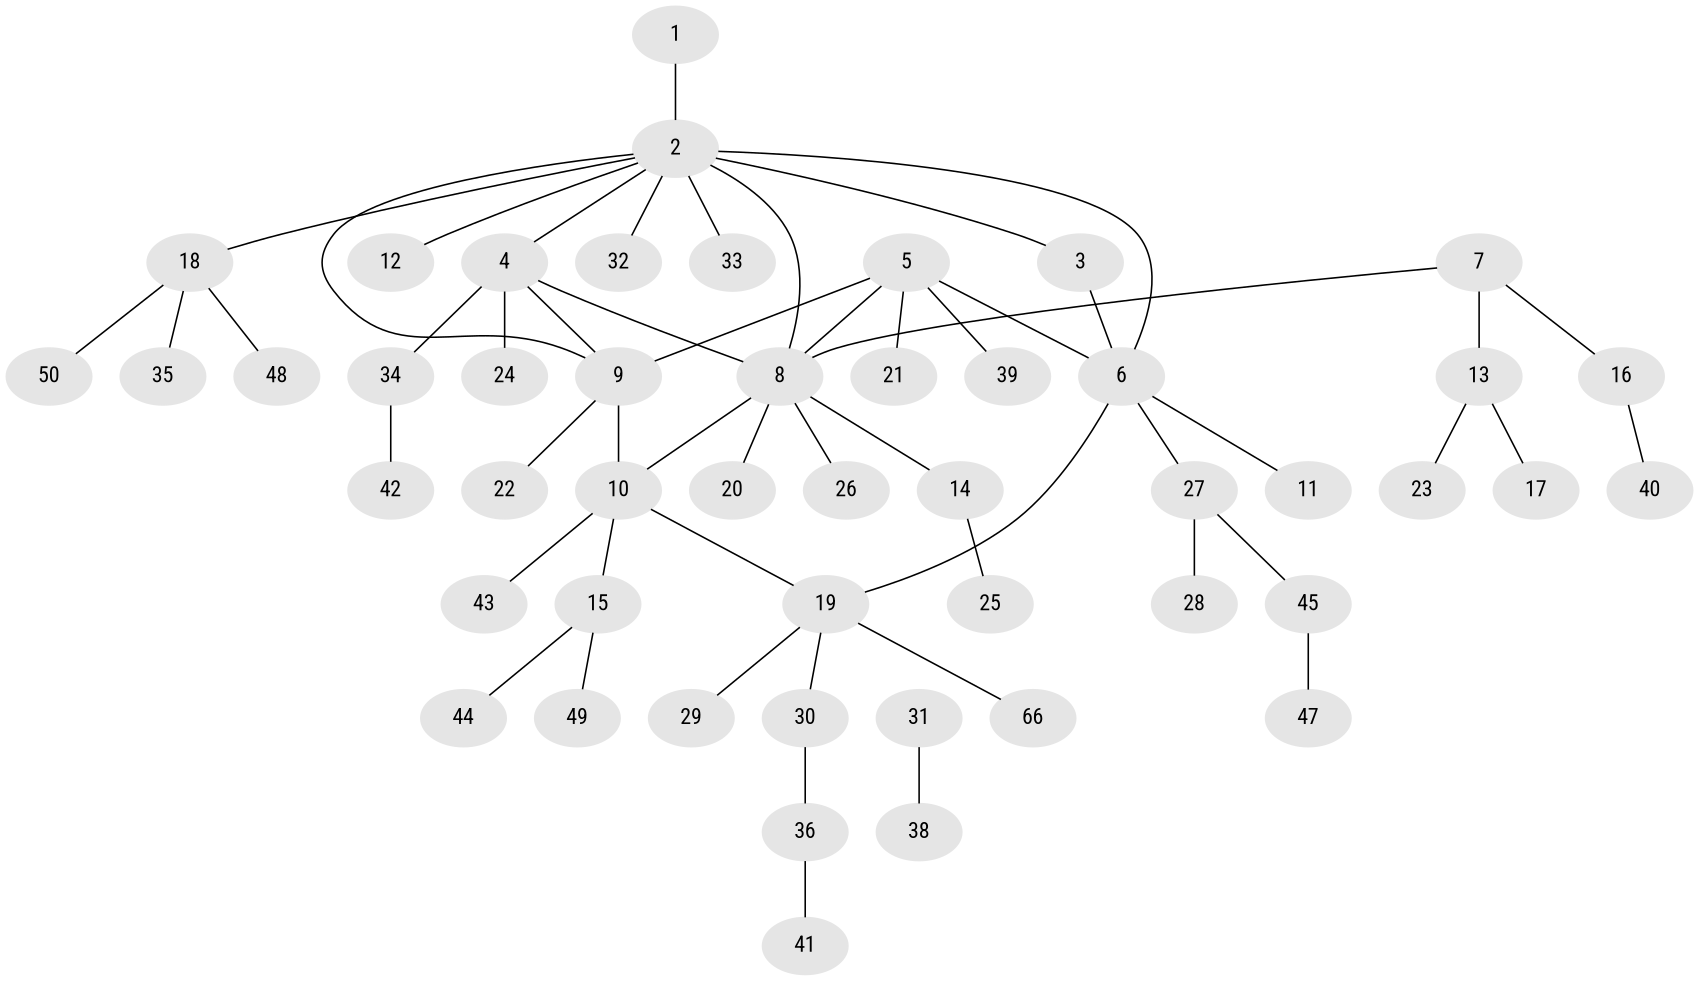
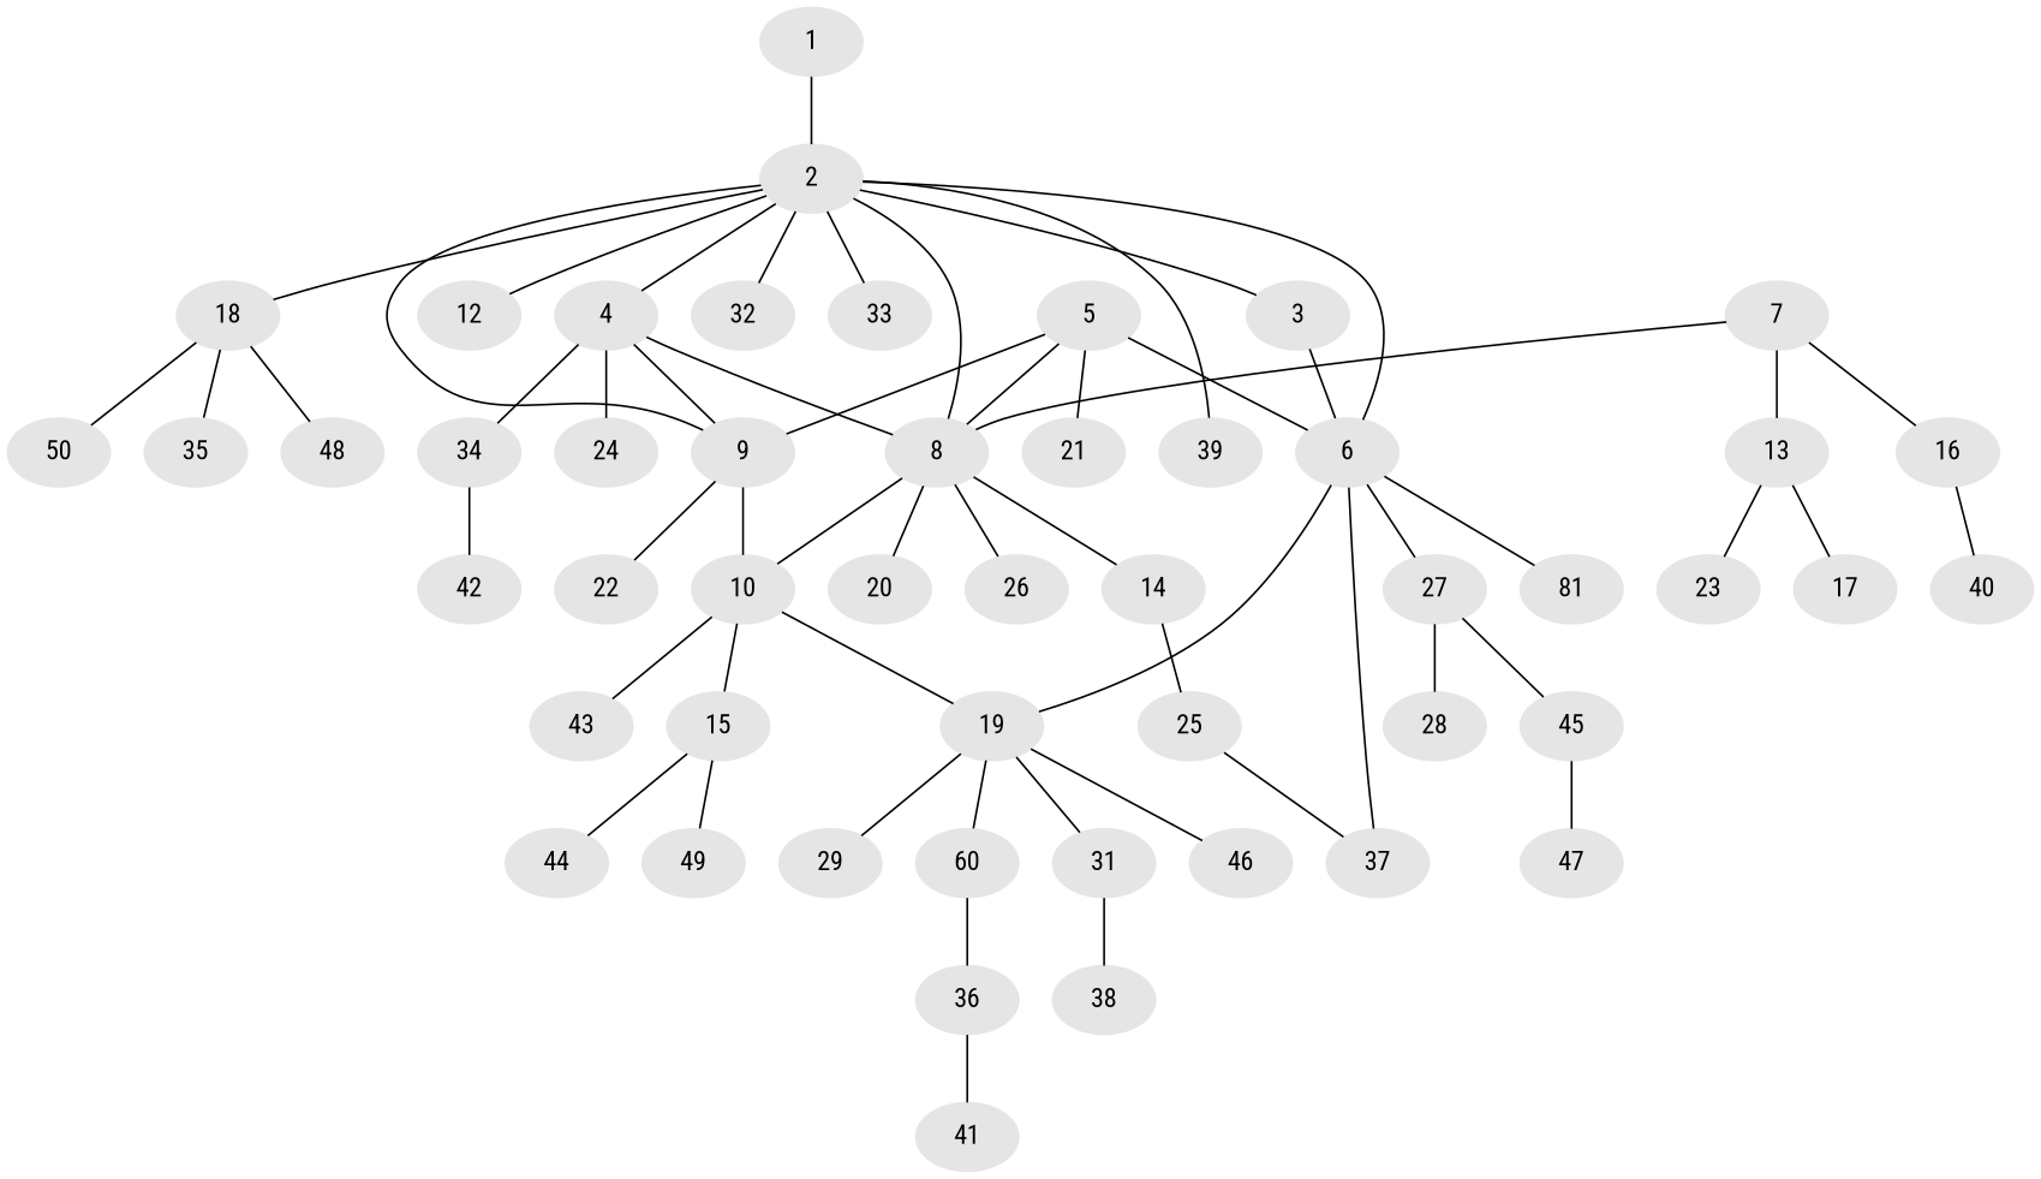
  graph {
    fontname="Roboto Condensed"
    node [color=gray90 fontname="Roboto Condensed" style=filled]
    edge [fontname="Roboto Condensed"]
    1
    2
    3
    6
    8
    9
    12
    18
    32
    33
    39
    4
-   11
+   11 [label=81]
    19
    27
+   37
    10
    14
    20
    26
    22
    35
    48
    50
    24
    34
    42
    5
    21
    29
-   30
+   30 [label=60]
    31
-   46 [label=66]
+   46
    28
    45
    7
    13
    16
    17
    23
    40
    15
    43
    25
    44
    49
    36
    38
    47
    41
    1 -- 2
    2 -- 3
    2 -- 6
    2 -- 8
    2 -- 9
    2 -- 12
    2 -- 18
    2 -- 32
    2 -- 33
-   5 -- 39
+   2 -- 39
    2 -- 4
    3 -- 6
    6 -- 11
    6 -- 19
    6 -- 27
+   6 -- 37
    8 -- 10
    8 -- 14
    8 -- 20
    8 -- 26
    9 -- 10
    9 -- 22
    18 -- 35
    18 -- 48
    18 -- 50
    4 -- 8
    4 -- 9
    4 -- 24
    4 -- 34
    19 -- 29
    19 -- 30
+   19 -- 31
    19 -- 46
    27 -- 28
    27 -- 45
    10 -- 19
    10 -- 15
    10 -- 43
    14 -- 25
    34 -- 42
    5 -- 6
    5 -- 8
    5 -- 9
    5 -- 21
    30 -- 36
    31 -- 38
    45 -- 47
    7 -- 8
    7 -- 13
    7 -- 16
    13 -- 17
    13 -- 23
    16 -- 40
    15 -- 44
    15 -- 49
+   25 -- 37
    36 -- 41
  }
